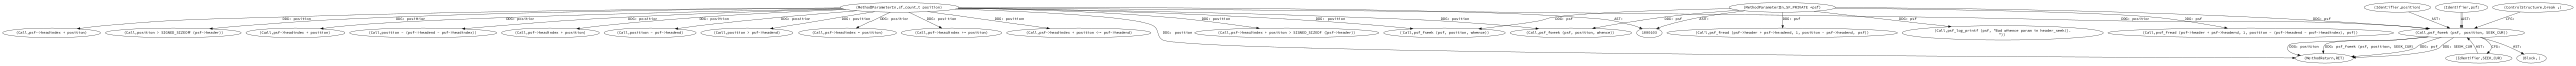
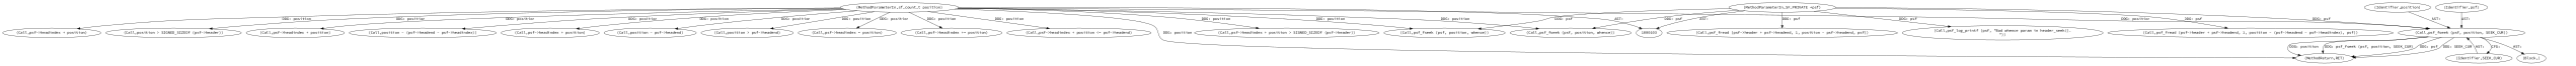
  digraph {
    fontname="Source Code Pro"
    node [fontname="Source Code Pro"]
    edge [fontname="Source Code Pro"]
    n1 [label="(Call,psf_fseek (psf, position, SEEK_CUR))"]
    n2 [label="(Identifier,SEEK_CUR)"]
    n3 [label="(MethodReturn,RET)"]
    n4 [label="(Block,)"]
    n5 [label="(MethodParameterIn,SF_PRIVATE *psf)"]
    n6 [label="(Call,psf_log_printf (psf, \"Bad whence param in header_seek().\n\"))"]
    n7 [label="(Call,psf_fseek (psf, position, whence))"]
    n8 [label="(Call,psf_fread (psf->header + psf->headend, 1, position - (psf->headend - psf->headindex), psf))"]
    n9 [label="(Call,psf_fseek (psf, position, whence))"]
    n10 [label="(Call,psf_fread (psf->header + psf->headend, 1, position - psf->headend, psf))"]
    1000103
    n12 [label="(MethodParameterIn,sf_count_t position)"]
    n13 [label="(Call,psf->headindex + position > SIGNED_SIZEOF (psf->header))"]
    n14 [label="(Call,psf->headindex + position)"]
    n15 [label="(Call,position > SIGNED_SIZEOF (psf->header))"]
    n16 [label="(Call,psf->headindex + position)"]
    n17 [label="(Call,position - (psf->headend - psf->headindex))"]
    n18 [label="(Call,psf->headindex + position)"]
    n19 [label="(Call,position - psf->headend)"]
    n20 [label="(Call,position > psf->headend)"]
    n21 [label="(Call,psf->headindex = position)"]
    n22 [label="(Call,psf->headindex += position)"]
    n23 [label="(Call,psf->headindex + position <= psf->headend)"]
    n24 [label="(Identifier,position)"]
    n25 [label="(Identifier,psf)"]
-   n26 [label="(ControlStructure,break ;)"]
    n1 -> n2 [label="CFG: "]
    n1 -> n3 [label="DDG: position"]
    n1 -> n3 [label="DDG: psf_fseek (psf, position, SEEK_CUR)"]
    n1 -> n3 [label="DDG: psf"]
    n1 -> n3 [label="DDG: SEEK_CUR"]
    n1 -> n4 [label="AST: "]
    n2 -> n1 [label="AST: "]
    n5 -> n1 [label="DDG: psf"]
    n5 -> n6 [label="DDG: psf"]
    n5 -> n7 [label="DDG: psf"]
    n5 -> n8 [label="DDG: psf"]
    n5 -> n9 [label="DDG: psf"]
    n5 -> n10 [label="DDG: psf"]
    n5 -> 1000103 [label="AST: "]
    n12 -> n1 [label="DDG: position"]
    n12 -> n3 [label="DDG: position"]
    n12 -> n7 [label="DDG: position"]
    n12 -> n9 [label="DDG: position"]
    n12 -> 1000103 [label="AST: "]
    n12 -> n13 [label="DDG: position"]
    n12 -> n14 [label="DDG: position"]
    n12 -> n15 [label="DDG: position"]
    n12 -> n16 [label="DDG: position"]
    n12 -> n17 [label="DDG: position"]
    n12 -> n18 [label="DDG: position"]
    n12 -> n19 [label="DDG: position"]
    n12 -> n20 [label="DDG: position"]
    n12 -> n21 [label="DDG: position"]
    n12 -> n22 [label="DDG: position"]
    n12 -> n23 [label="DDG: position"]
    n24 -> n1 [label="AST: "]
    n25 -> n1 [label="AST: "]
-   n26 -> n1 [label="CFG: "]
  }
